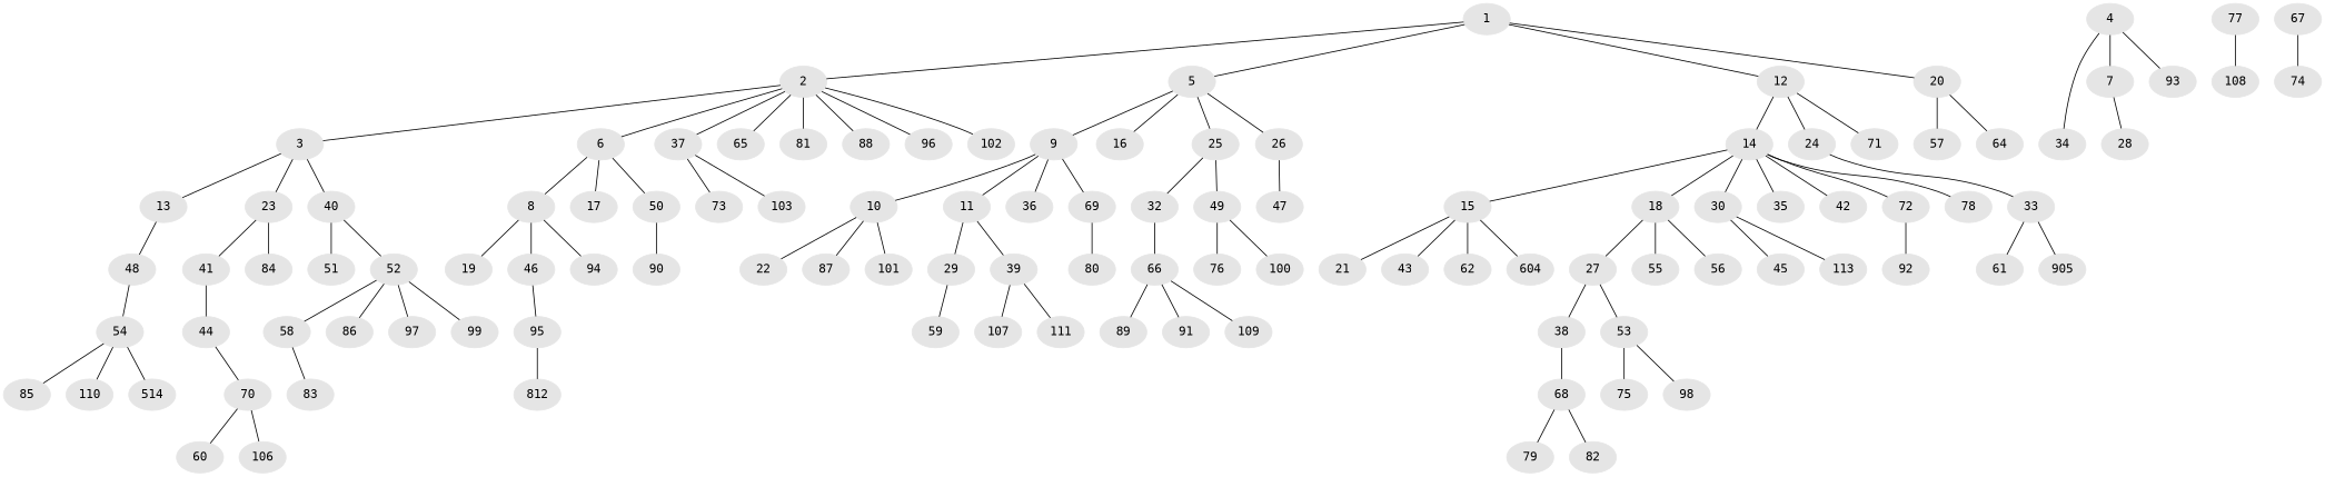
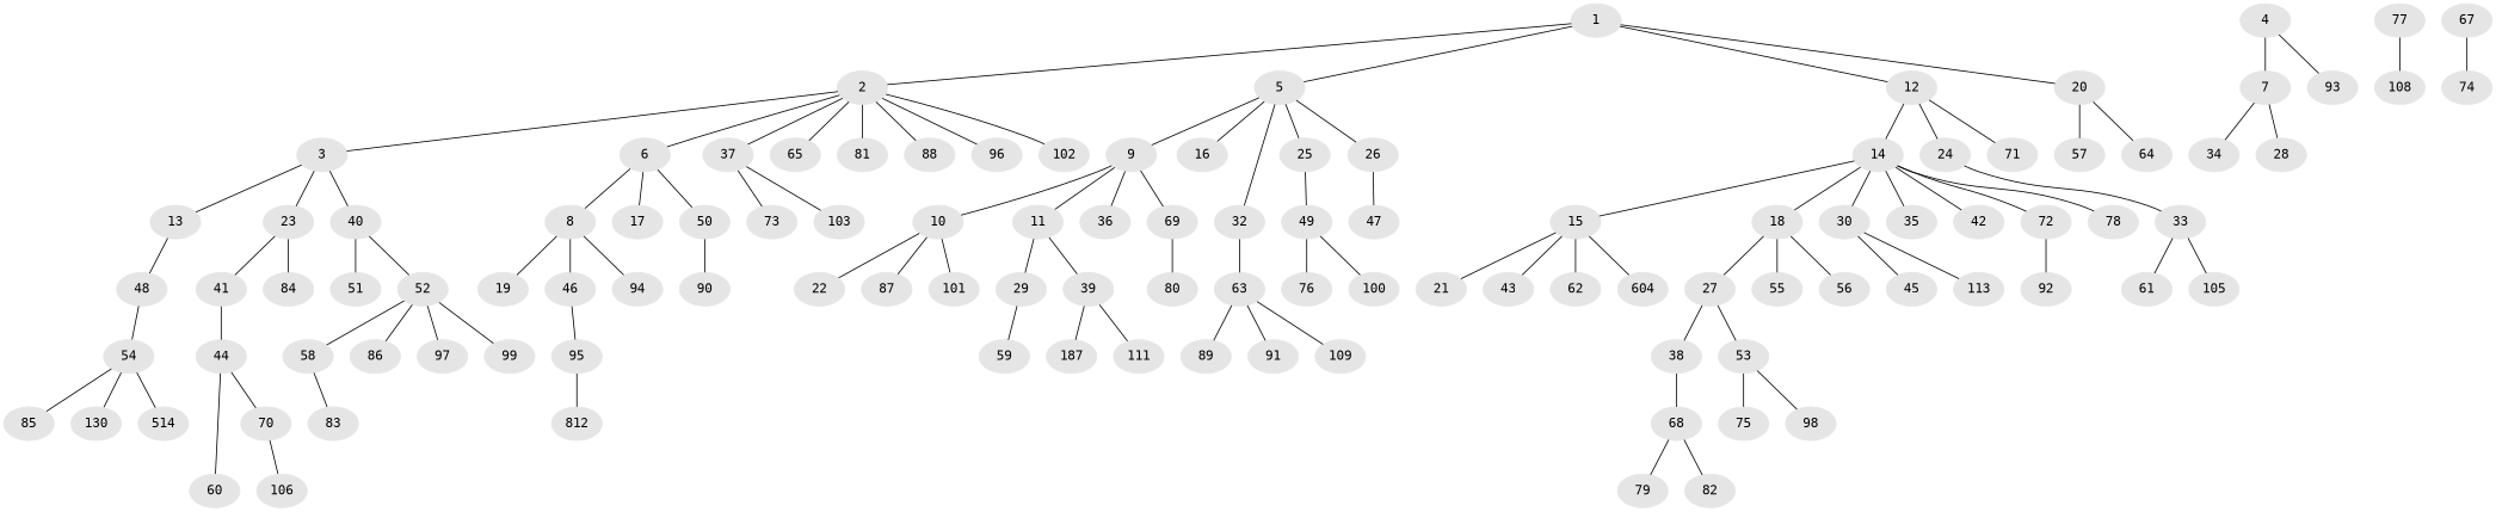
  graph {
    fontname="DejaVu Sans Mono"
    node [color=gray90 fontname="DejaVu Sans Mono" style=filled]
    edge [fontname="DejaVu Sans Mono"]
    1
    2
    5
    12
    20
    3
    6
    37
    65
    81
    88
    96
    102
    9
    16
    25
    26
    32
    14
    24
    71
    57
    64
    13
    23
    40
    4
    7
    34
    93
    8
    17
    50
    73
    103
    48
    41
    84
    51
    52
    28
    10
    11
    36
    69
    49
    47
-   63 [label=66]
+   63
    19
    46
    94
    90
    95
    22
    87
    101
    29
    39
    80
    59
-   107
+   107 [label=187]
    111
    15
    18
    30
    35
    42
    72
    78
    33
    54
    21
    43
    62
    n75 [label=604]
    27
    55
    56
    45
    113
    92
    38
    53
    44
    61
-   105 [label=905]
+   105
    76
    100
    68
    75
    98
    77
    108
    89
    91
    109
    79
    82
    58
    86
    97
    99
    60
    70
    106
    n106 [label=812]
    85
-   110
+   110 [label=130]
    n109 [label=514]
    83
    67
    74
    1 -- 2
    1 -- 5
    1 -- 12
    1 -- 20
    2 -- 3
    2 -- 6
    2 -- 37
    2 -- 65
    2 -- 81
    2 -- 88
    2 -- 96
    2 -- 102
    5 -- 9
    5 -- 16
    5 -- 25
    5 -- 26
-   25 -- 32
+   5 -- 32
    12 -- 14
    12 -- 24
    12 -- 71
    20 -- 57
    20 -- 64
    3 -- 13
    3 -- 23
    3 -- 40
    6 -- 8
    6 -- 17
    6 -- 50
    37 -- 73
    37 -- 103
    9 -- 10
    9 -- 11
    9 -- 36
    9 -- 69
    25 -- 49
    26 -- 47
    32 -- 63
    14 -- 15
    14 -- 18
    14 -- 30
    14 -- 35
    14 -- 42
    14 -- 72
    14 -- 78
    24 -- 33
    13 -- 48
    23 -- 41
    23 -- 84
    40 -- 51
    40 -- 52
    4 -- 7
-   4 -- 34
+   7 -- 34
    4 -- 93
    7 -- 28
    8 -- 19
    8 -- 46
    8 -- 94
    50 -- 90
    48 -- 54
    41 -- 44
    52 -- 58
    52 -- 86
    52 -- 97
    52 -- 99
    10 -- 22
    10 -- 87
    10 -- 101
    11 -- 29
    11 -- 39
    69 -- 80
    49 -- 76
    49 -- 100
    63 -- 89
    63 -- 91
    63 -- 109
    46 -- 95
    95 -- n106
    29 -- 59
    39 -- 107
    39 -- 111
    15 -- 21
    15 -- 43
    15 -- 62
    15 -- n75
    18 -- 27
    18 -- 55
    18 -- 56
    30 -- 45
    30 -- 113
    72 -- 92
    33 -- 61
    33 -- 105
    54 -- 85
    54 -- 110
    54 -- n109
    27 -- 38
    27 -- 53
    38 -- 68
    53 -- 75
    53 -- 98
-   70 -- 60
+   44 -- 60
    44 -- 70
    68 -- 79
    68 -- 82
    77 -- 108
    58 -- 83
    70 -- 106
    67 -- 74
  }
